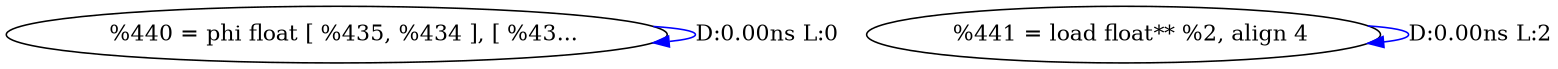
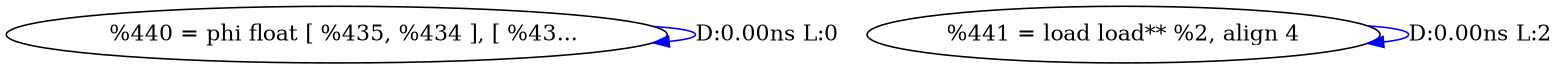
  digraph {
    edge [color=blue]
    n1 [label="  %440 = phi float [ %435, %434 ], [ %43..."]
-   n2 [label="  %441 = load float** %2, align 4"]
+   n2 [label="%441 = load load** %2, align 4"]
    n1 -> n1 [label="D:0.00ns L:0"]
    n2 -> n2 [label="D:0.00ns L:2"]
  }
